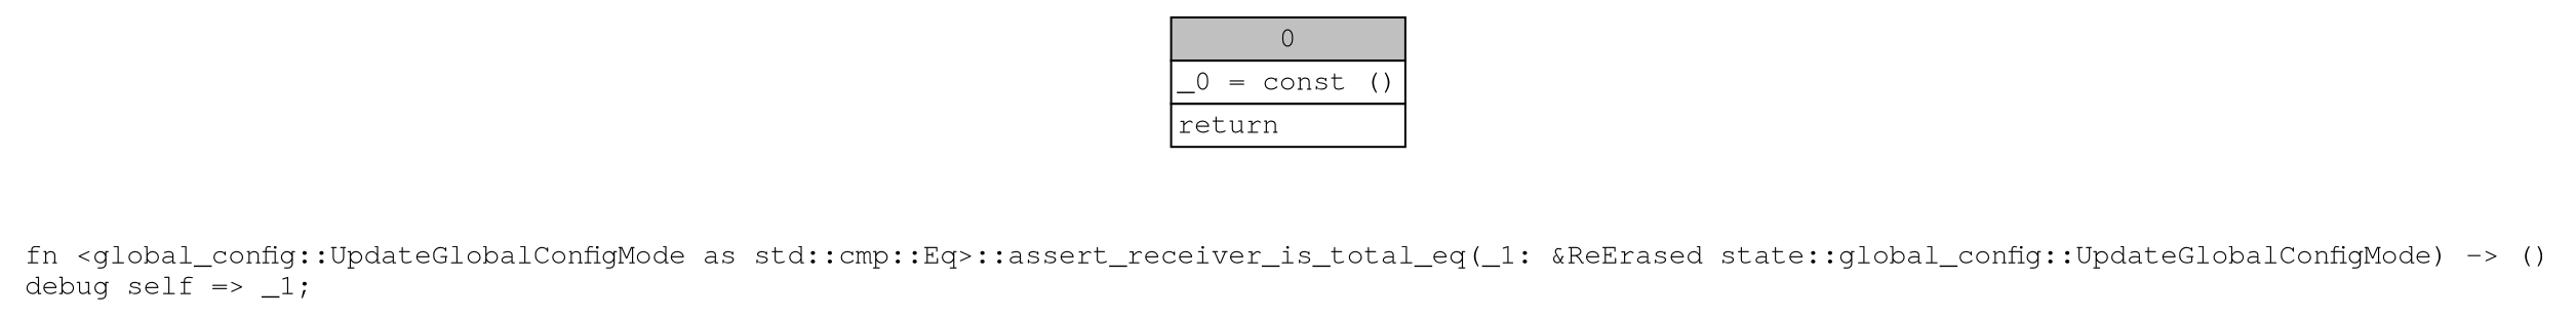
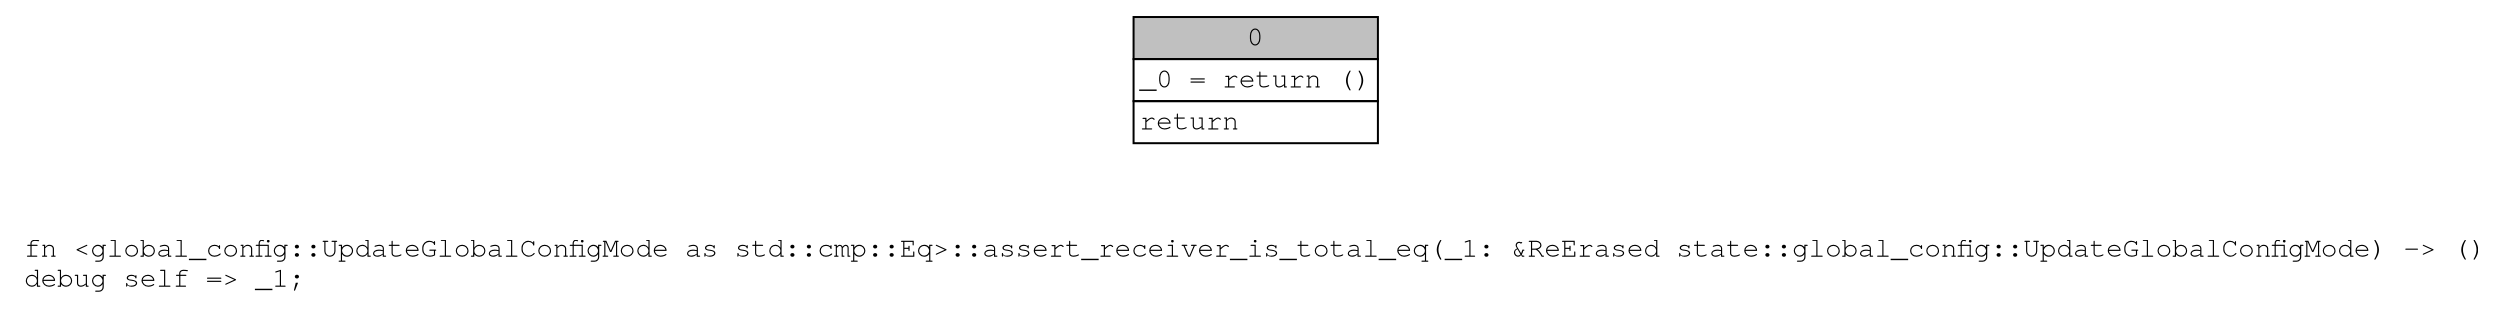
  digraph {
    fontname="Courier, monospace"
    label=<fn &lt;global_config::UpdateGlobalConfigMode as std::cmp::Eq&gt;::assert_receiver_is_total_eq(_1: &amp;ReErased state::global_config::UpdateGlobalConfigMode) -&gt; ()<br align="left"/>debug self =&gt; _1;<br align="left"/>>
-   n1 [fontname="Courier, monospace" label=<<table border="0" cellborder="1" cellspacing="0"><tr><td bgcolor="gray" align="center" colspan="1">0</td></tr><tr><td align="left" balign="left">_0 = const ()<br/></td></tr><tr><td align="left">return</td></tr></table>> shape=none]
+   n1 [fontname="Courier, monospace" label=<<table border="0" cellborder="1" cellspacing="0"><tr><td bgcolor="gray" align="center" colspan="1">0</td></tr><tr><td align="left" balign="left">_0 = return ()<br/></td></tr><tr><td align="left">return</td></tr></table>> shape=none]
  }
